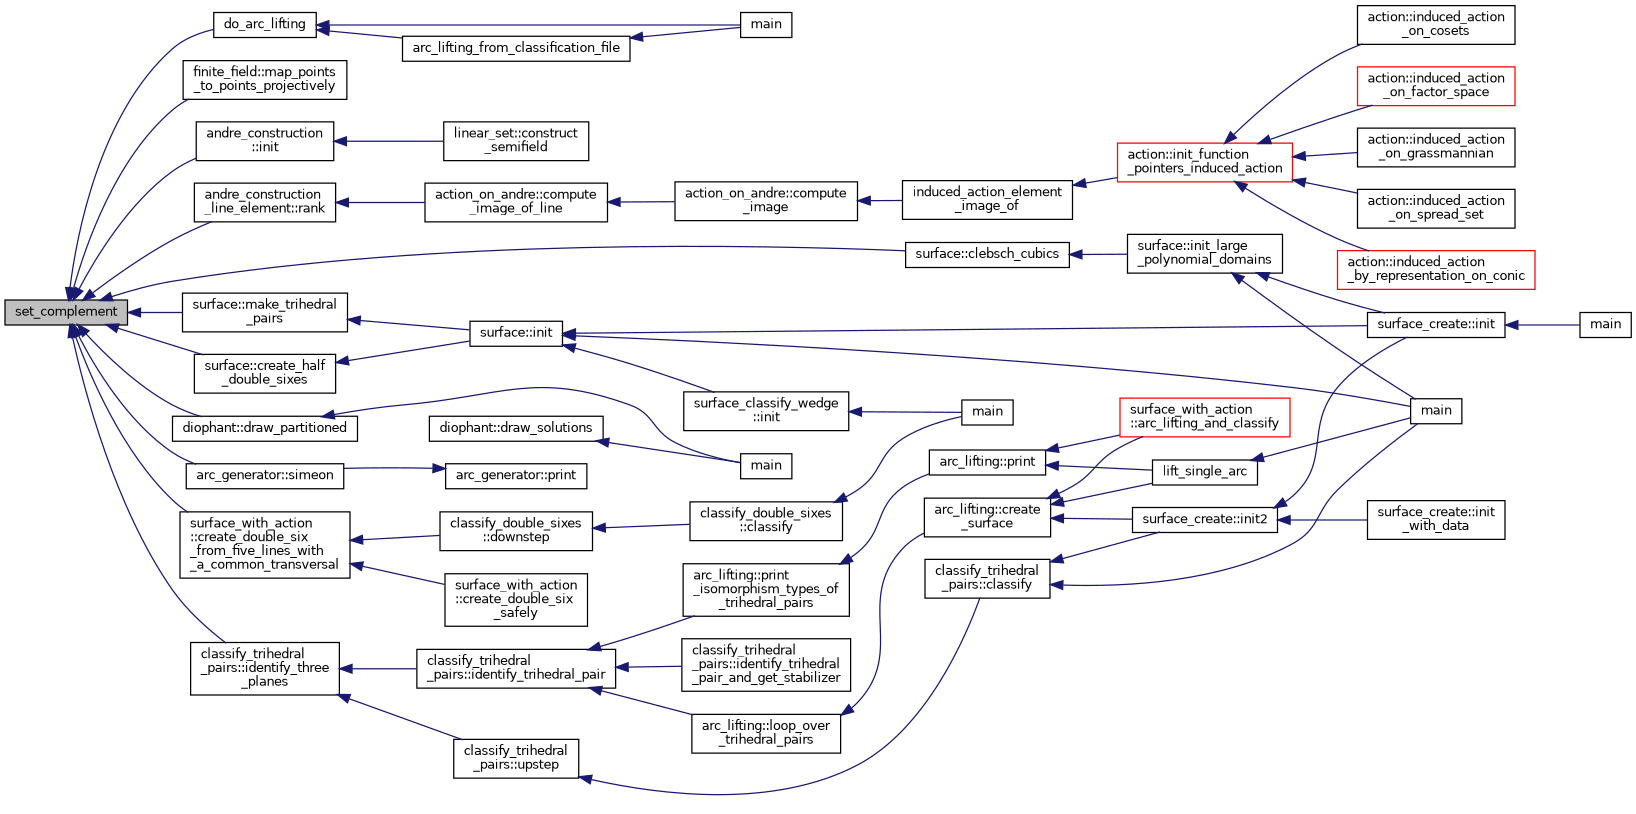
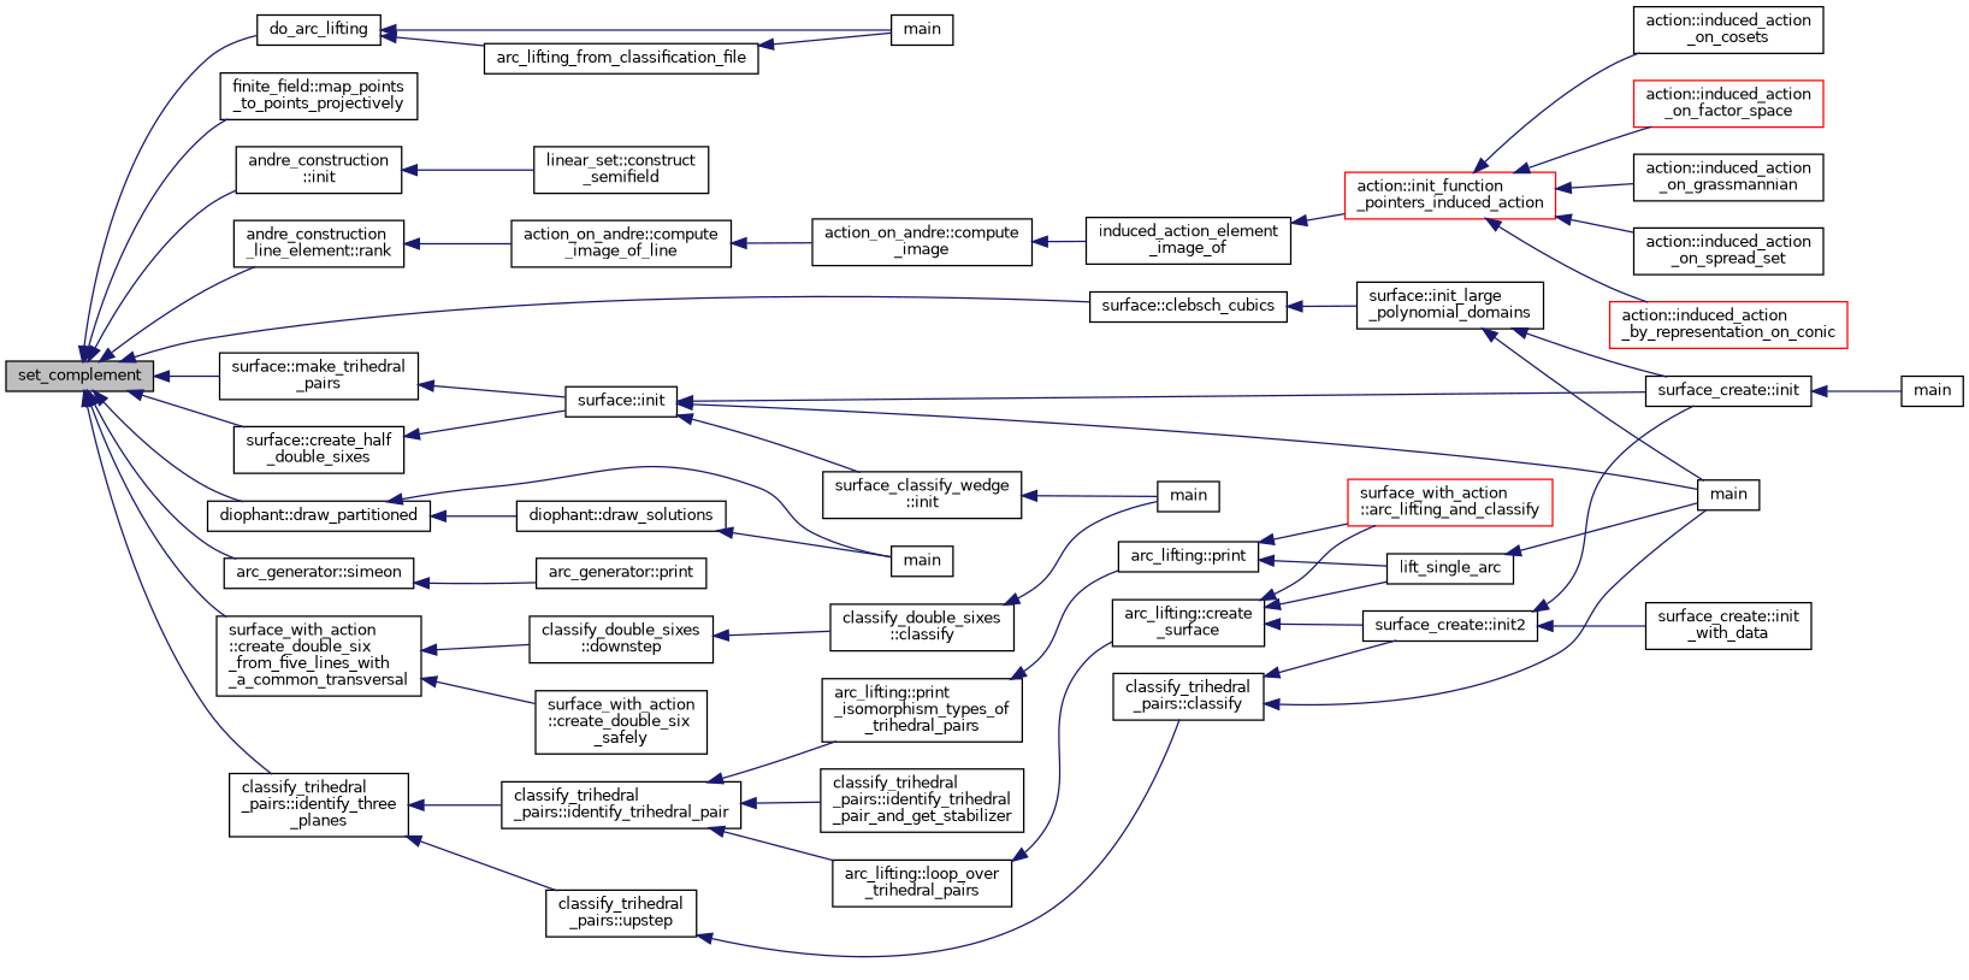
  digraph {
    rankdir=LR
    node [color=black fillcolor=white fontname=Helvetica fontsize=10 shape=record style=filled]
    edge [color=midnightblue dir=back fontname=Helvetica fontsize=10 labelfontname=Helvetica labelfontsize=10 style=solid]
    n1 [fillcolor=grey75 fontcolor=black height=0.2 label=set_complement width=0.4]
    n2 [height=0.2 label=do_arc_lifting width=0.4]
    n3 [height=0.2 label="finite_field::map_points\l_to_points_projectively" width=0.4]
    n4 [height=0.2 label="andre_construction\l::init" width=0.4]
    n5 [height=0.2 label="andre_construction\l_line_element::rank" width=0.4]
    n6 [height=0.2 label="surface::make_trihedral\l_pairs" width=0.4]
    n7 [height=0.2 label="surface::create_half\l_double_sixes" width=0.4]
    n8 [height=0.2 label="surface::clebsch_cubics" width=0.4]
    n9 [height=0.2 label="diophant::draw_partitioned" width=0.4]
    n10 [height=0.2 label="arc_generator::simeon" width=0.4]
    n11 [height=0.2 label="classify_trihedral\l_pairs::identify_three\l_planes" width=0.4]
    n12 [height=0.2 label="surface_with_action\l::create_double_six\l_from_five_lines_with\l_a_common_transversal" width=0.4]
    n13 [height=0.2 label=main width=0.4]
    n14 [height=0.2 label=arc_lifting_from_classification_file width=0.4]
    n15 [height=0.2 label="linear_set::construct\l_semifield" width=0.4]
    n16 [height=0.2 label="action_on_andre::compute\l_image_of_line" width=0.4]
    n17 [height=0.2 label="surface::init" width=0.4]
    n18 [height=0.2 label="surface::init_large\l_polynomial_domains" width=0.4]
    n19 [height=0.2 label=main width=0.4]
    n20 [height=0.2 label="diophant::draw_solutions" width=0.4]
    n21 [height=0.2 label="arc_generator::print" width=0.4]
    n22 [height=0.2 label="classify_trihedral\l_pairs::upstep" width=0.4]
    n23 [height=0.2 label="classify_trihedral\l_pairs::identify_trihedral_pair" width=0.4]
    n24 [height=0.2 label="classify_double_sixes\l::downstep" width=0.4]
    n25 [height=0.2 label="surface_with_action\l::create_double_six\l_safely" width=0.4]
    n26 [height=0.2 label="action_on_andre::compute\l_image" width=0.4]
    n27 [height=0.2 label="induced_action_element\l_image_of" width=0.4]
    n28 [color=red height=0.2 label="action::init_function\l_pointers_induced_action" width=0.4]
    n29 [color=red height=0.2 label="action::induced_action\l_by_representation_on_conic" width=0.4]
    n30 [height=0.2 label="action::induced_action\l_on_cosets" width=0.4]
    n31 [color=red height=0.2 label="action::induced_action\l_on_factor_space" width=0.4]
    n32 [height=0.2 label="action::induced_action\l_on_grassmannian" width=0.4]
    n33 [height=0.2 label="action::induced_action\l_on_spread_set" width=0.4]
    n34 [height=0.2 label=main width=0.4]
    n35 [height=0.2 label="surface_classify_wedge\l::init" width=0.4]
    n36 [height=0.2 label="surface_create::init" width=0.4]
    n37 [height=0.2 label=main width=0.4]
    n38 [height=0.2 label=main width=0.4]
    n39 [height=0.2 label="classify_trihedral\l_pairs::classify" width=0.4]
    n40 [height=0.2 label="arc_lifting::loop_over\l_trihedral_pairs" width=0.4]
    n41 [height=0.2 label="arc_lifting::print\l_isomorphism_types_of\l_trihedral_pairs" width=0.4]
    n42 [height=0.2 label="classify_trihedral\l_pairs::identify_trihedral\l_pair_and_get_stabilizer" width=0.4]
    n43 [height=0.2 label="surface_create::init2" width=0.4]
    n44 [height=0.2 label="surface_create::init\l_with_data" width=0.4]
    n45 [height=0.2 label="arc_lifting::create\l_surface" width=0.4]
    n46 [height=0.2 label="arc_lifting::print" width=0.4]
    n47 [height=0.2 label=lift_single_arc width=0.4]
    n48 [color=red height=0.2 label="surface_with_action\l::arc_lifting_and_classify" width=0.4]
    n49 [height=0.2 label="classify_double_sixes\l::classify" width=0.4]
    n1 -> n2
    n1 -> n3
    n1 -> n4
    n1 -> n5
    n1 -> n6
    n1 -> n7
    n1 -> n8
    n1 -> n9
    n1 -> n10
    n1 -> n11
    n1 -> n12
    n2 -> n13
    n2 -> n14
    n4 -> n15
    n5 -> n16
    n6 -> n17
    n7 -> n17
    n8 -> n18
    n9 -> n19
-   n21 -> n10
+   n9 -> n20
+   n10 -> n21
    n11 -> n22
    n11 -> n23
    n12 -> n24
    n12 -> n25
    n14 -> n13
    n16 -> n26
    n17 -> n34
    n17 -> n35
    n17 -> n36
    n18 -> n34
    n18 -> n36
    n20 -> n19
    n22 -> n39
    n23 -> n40
    n23 -> n41
    n23 -> n42
    n24 -> n49
    n26 -> n27
    n27 -> n28
    n28 -> n29
    n28 -> n30
    n28 -> n31
    n28 -> n32
    n28 -> n33
    n35 -> n37
    n36 -> n38
    n39 -> n34
    n39 -> n43
    n40 -> n45
    n41 -> n46
    n43 -> n36
    n43 -> n44
    n45 -> n43
    n45 -> n47
    n45 -> n48
    n46 -> n47
    n46 -> n48
    n47 -> n34
    n49 -> n37
  }
